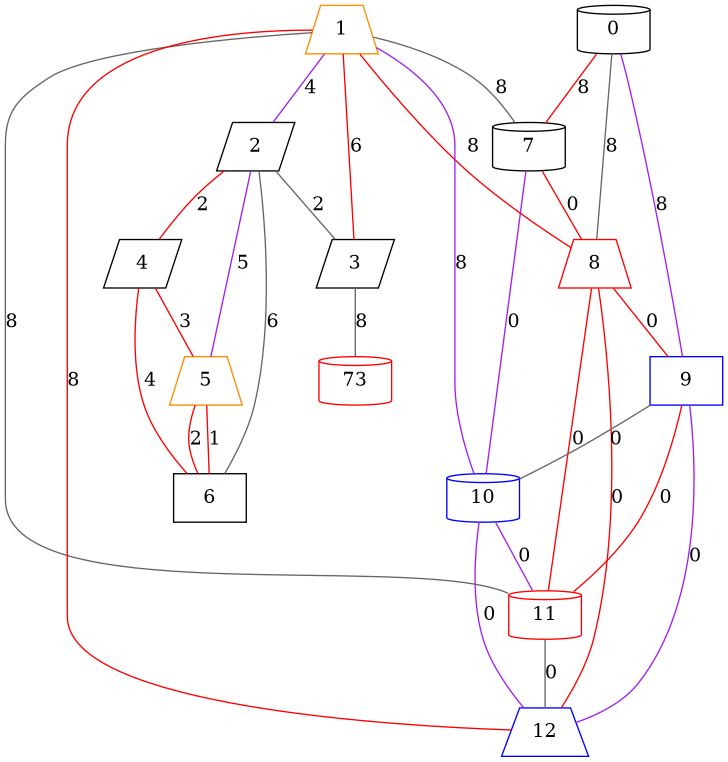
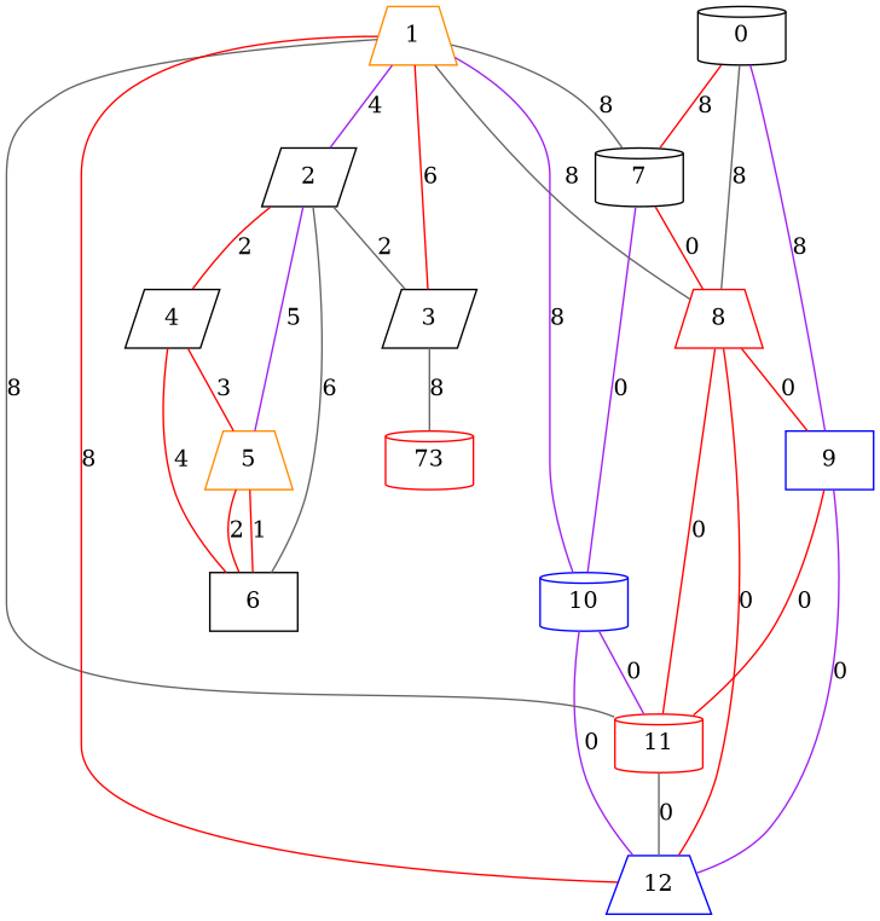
  graph {
    node [color=black shape=cylinder weight=1]
    edge [color=red]
    7 [weight=4]
    0
    8 [color=red shape=trapezium weight=3]
    9 [color=blue shape=box weight=3]
    10 [color=blue weight=3]
    11 [color=red weight=3]
    12 [color=blue shape=trapezium weight=3]
    1 [color=darkorange shape=trapezium]
    2 [shape=parallelogram]
    3 [shape=parallelogram]
    4 [shape=parallelogram]
    5 [color=darkorange shape=trapezium]
    6 [shape=box]
    n14 [color=red label=73 weight=3]
    7 -- 8 [label=0]
    7 -- 10 [color=purple label=0]
    0 -- 7 [label=8]
    0 -- 8 [color=gray40 label=8]
    0 -- 9 [color=purple label=8]
    8 -- 9 [label=0]
    8 -- 11 [label=0]
    8 -- 12 [label=0]
-   9 -- 10 [color=gray40 label=0]
    9 -- 11 [label=0]
    9 -- 12 [color=purple label=0]
    10 -- 11 [color=purple label=0]
    10 -- 12 [color=purple label=0]
    11 -- 12 [color=gray40 label=0]
    1 -- 7 [color=gray40 label=8]
-   1 -- 8 [label=8]
+   1 -- 8 [color=gray40 label=8]
    1 -- 10 [color=purple label=8]
    1 -- 11 [color=gray40 label=8]
    1 -- 12 [label=8]
    1 -- 2 [color=purple label=4]
    1 -- 3 [label=6]
    2 -- 3 [color=gray40 label=2]
    2 -- 4 [label=2]
    2 -- 5 [color=purple label=5]
    2 -- 6 [color=gray40 label=6]
    3 -- n14 [color=gray40 label=8]
    4 -- 5 [label=3]
    4 -- 6 [label=4]
    5 -- 6 [label=2]
    5 -- 6 [label=1]
  }
